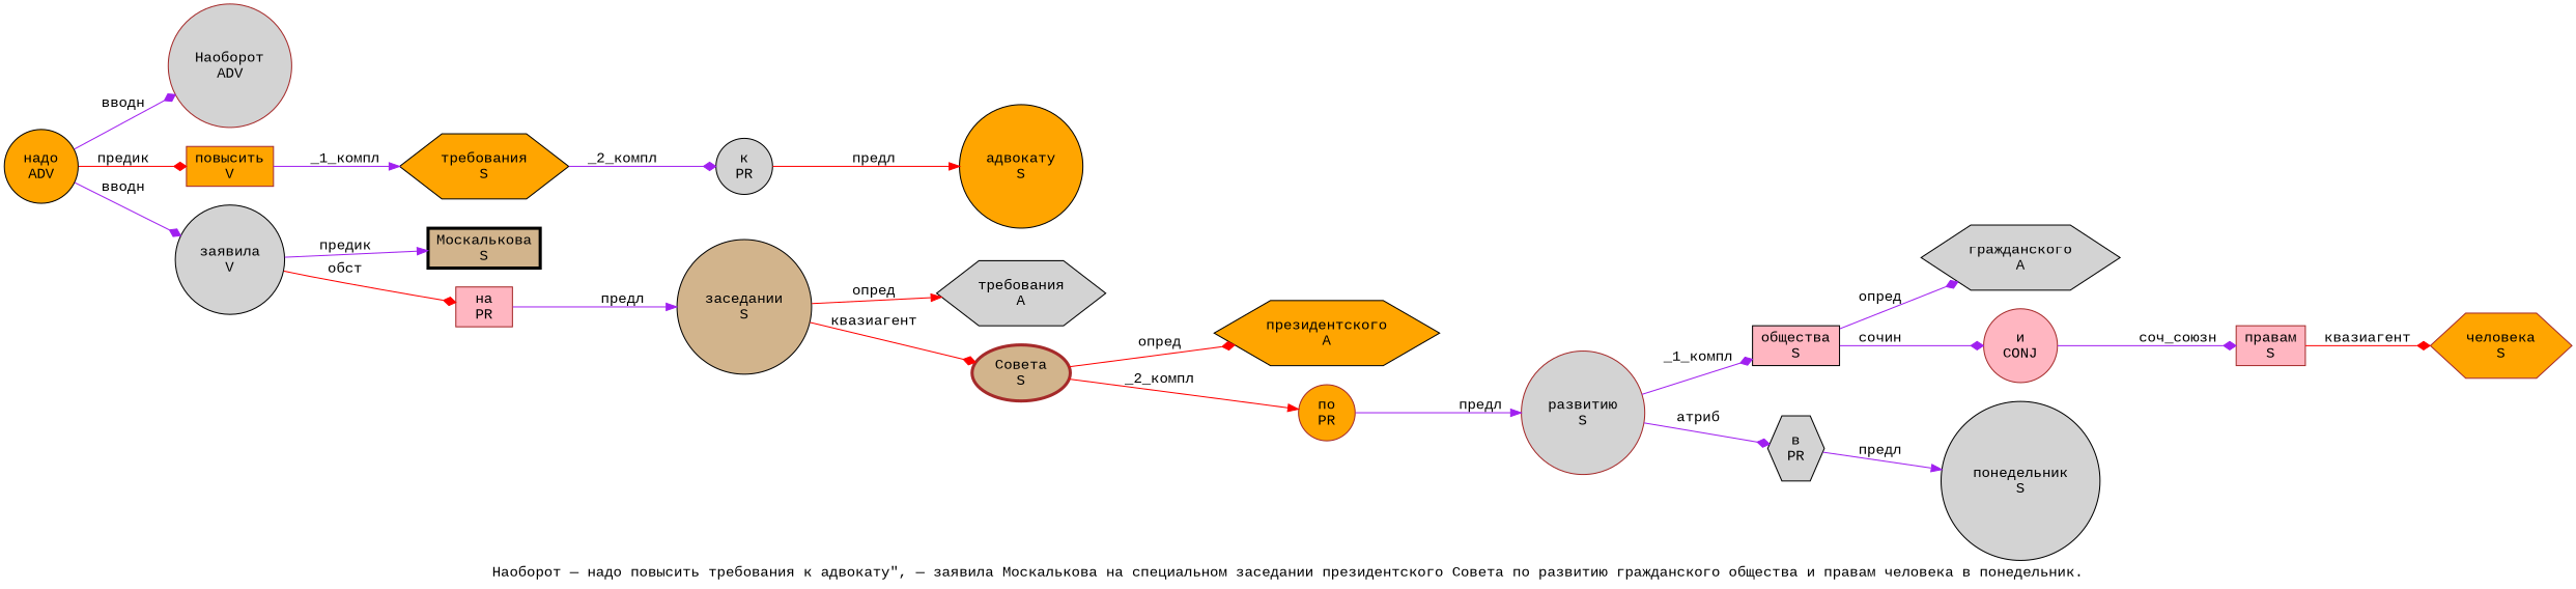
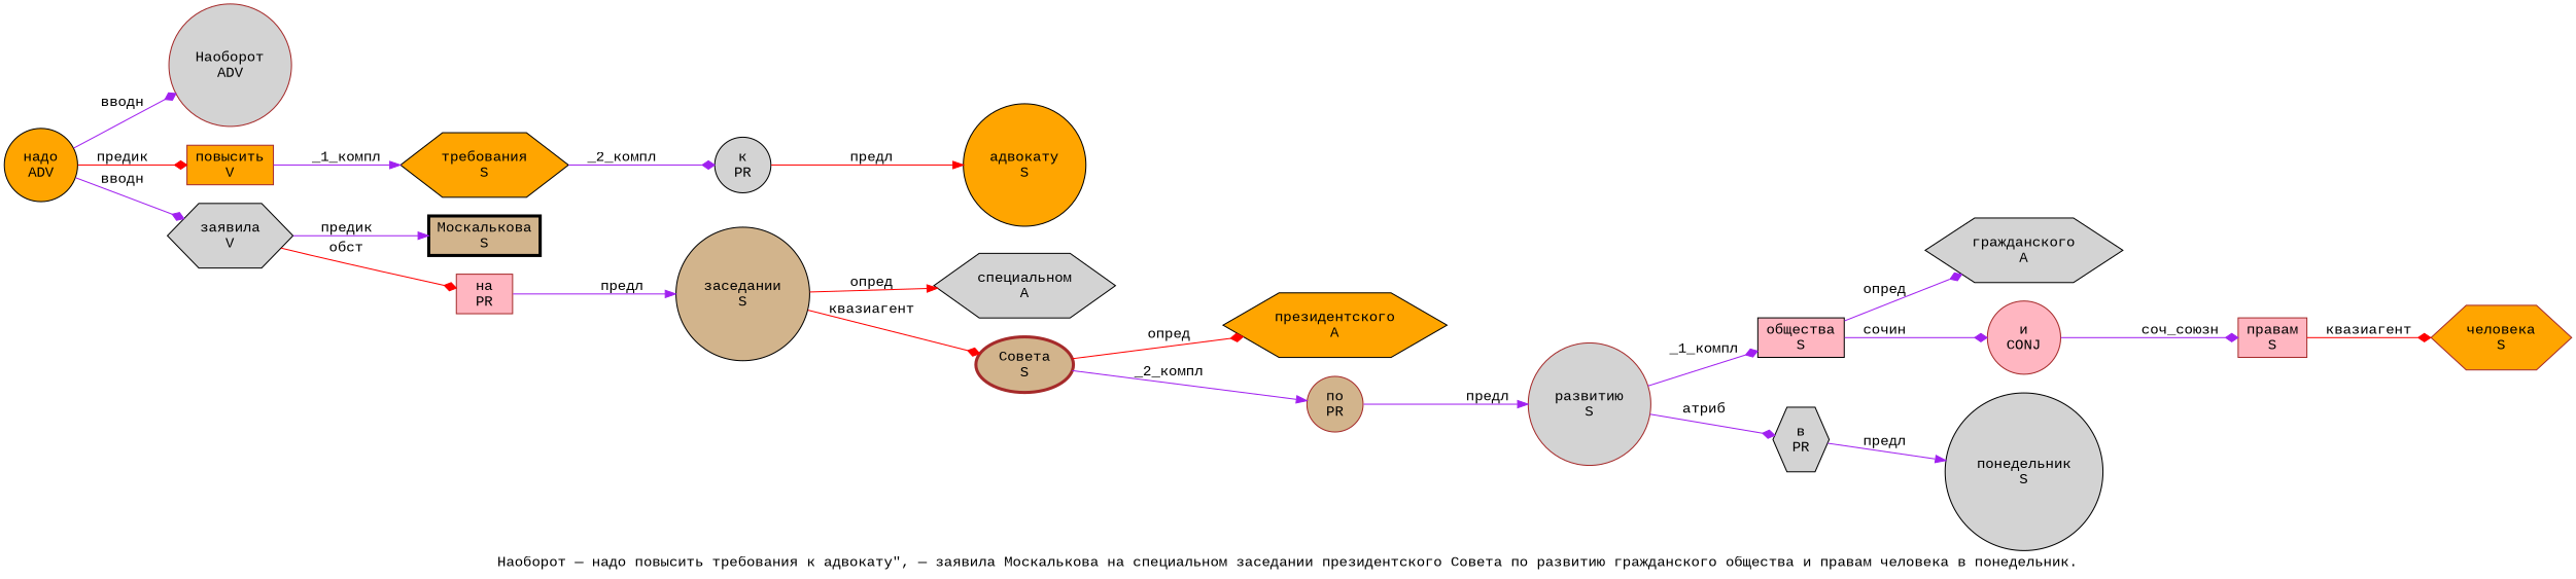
  digraph {
    fontname="Liberation Mono"
    label="Наоборот — надо повысить требования к адвокату\", — заявила Москалькова на специальном заседании президентского Совета по развитию гражданского общества и правам человека в понедельник."
    rankdir=LR
    node [color=black fillcolor=lightgrey fontname="Liberation Mono" penwidth=1 shape=circle style=filled]
    edge [arrowhead=diamond color=purple fontname="Liberation Mono"]
    n1 [color=brown label="Наоборот\nADV"]
    n2 [fillcolor=orange label="надо\nADV"]
    n3 [color=brown fillcolor=orange label="повысить\nV" shape=box]
-   n4 [label="заявила\nV"]
+   n4 [label="заявила\nV" shape=hexagon]
    n5 [fillcolor=orange label="требования\nS" shape=hexagon]
    n6 [fillcolor=tan label="Москалькова\nS" penwidth=3 shape=box]
    n7 [color=brown fillcolor=lightpink label="на\nPR" shape=box]
    n8 [label="к\nPR" shape=ellipse]
    n9 [fillcolor=orange label="адвокату\nS"]
    n10 [fillcolor=tan label="заседании\nS"]
-   n11 [label="требования\nA" shape=hexagon]
+   n11 [label="специальном\nA" shape=hexagon]
    n12 [color=brown fillcolor=tan label="Совета\nS" penwidth=3 shape=ellipse]
    n13 [fillcolor=orange label="президентского\nA" shape=hexagon]
-   n14 [color=brown fillcolor=orange label="по\nPR" shape=ellipse]
+   n14 [color=brown fillcolor=tan label="по\nPR" shape=ellipse]
    n15 [color=brown label="развитию\nS"]
    n16 [fillcolor=lightpink label="общества\nS" shape=box]
    n17 [label="в\nPR" shape=hexagon]
    n18 [label="гражданского\nA" shape=hexagon]
    n19 [color=brown fillcolor=lightpink label="и\nCONJ"]
    n20 [label="понедельник\nS"]
    n21 [color=brown fillcolor=lightpink label="правам\nS" shape=box]
    n22 [color=brown fillcolor=orange label="человека\nS" shape=hexagon]
    n2 -> n1 [label="вводн"]
    n2 -> n3 [color=red label="предик"]
    n2 -> n4 [label="вводн"]
    n3 -> n5 [arrowhead=normal label="_1_компл"]
    n4 -> n6 [arrowhead=normal label="предик"]
    n4 -> n7 [color=red label="обст"]
    n5 -> n8 [label="_2_компл"]
    n7 -> n10 [arrowhead=normal label="предл"]
    n8 -> n9 [arrowhead=normal color=red label="предл"]
    n10 -> n11 [arrowhead=normal color=red label="опред"]
    n10 -> n12 [color=red label="квазиагент"]
    n12 -> n13 [color=red label="опред"]
-   n12 -> n14 [arrowhead=normal color=red label="_2_компл"]
+   n12 -> n14 [arrowhead=normal label="_2_компл"]
    n14 -> n15 [arrowhead=normal label="предл"]
    n15 -> n16 [label="_1_компл"]
    n15 -> n17 [label="атриб"]
    n16 -> n18 [label="опред"]
    n16 -> n19 [label="сочин"]
    n17 -> n20 [arrowhead=normal label="предл"]
    n19 -> n21 [label="соч_союзн"]
    n21 -> n22 [color=red label="квазиагент"]
  }
